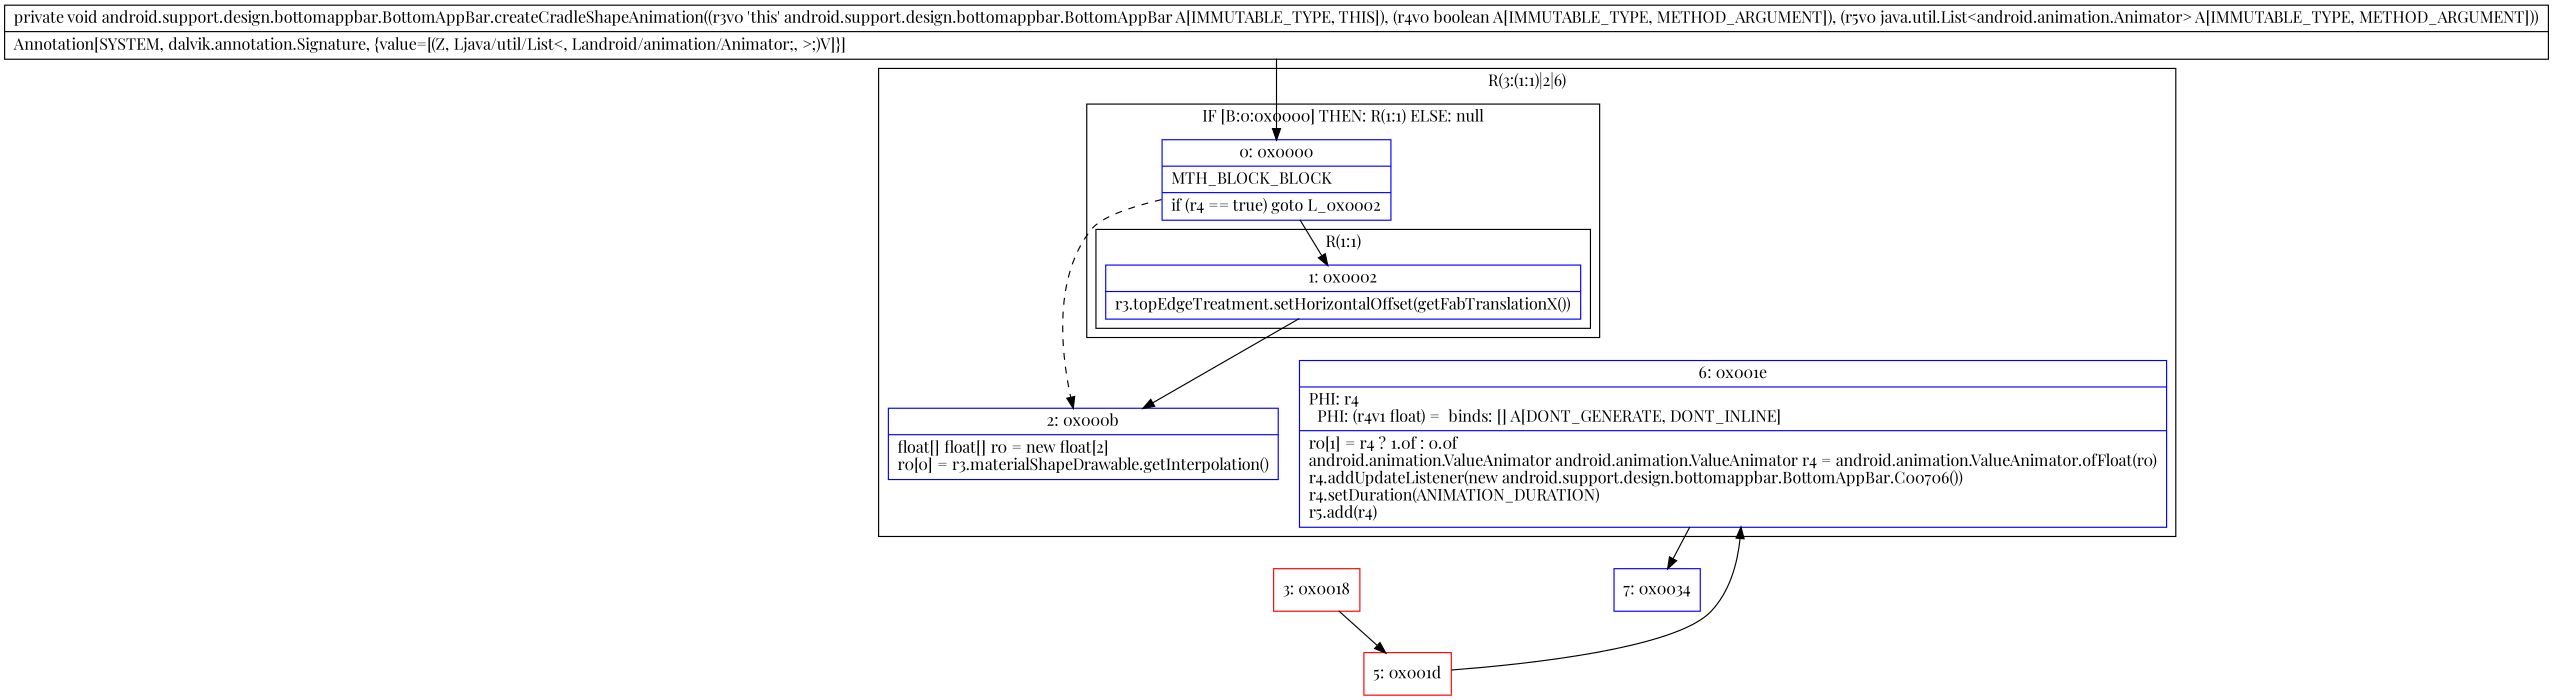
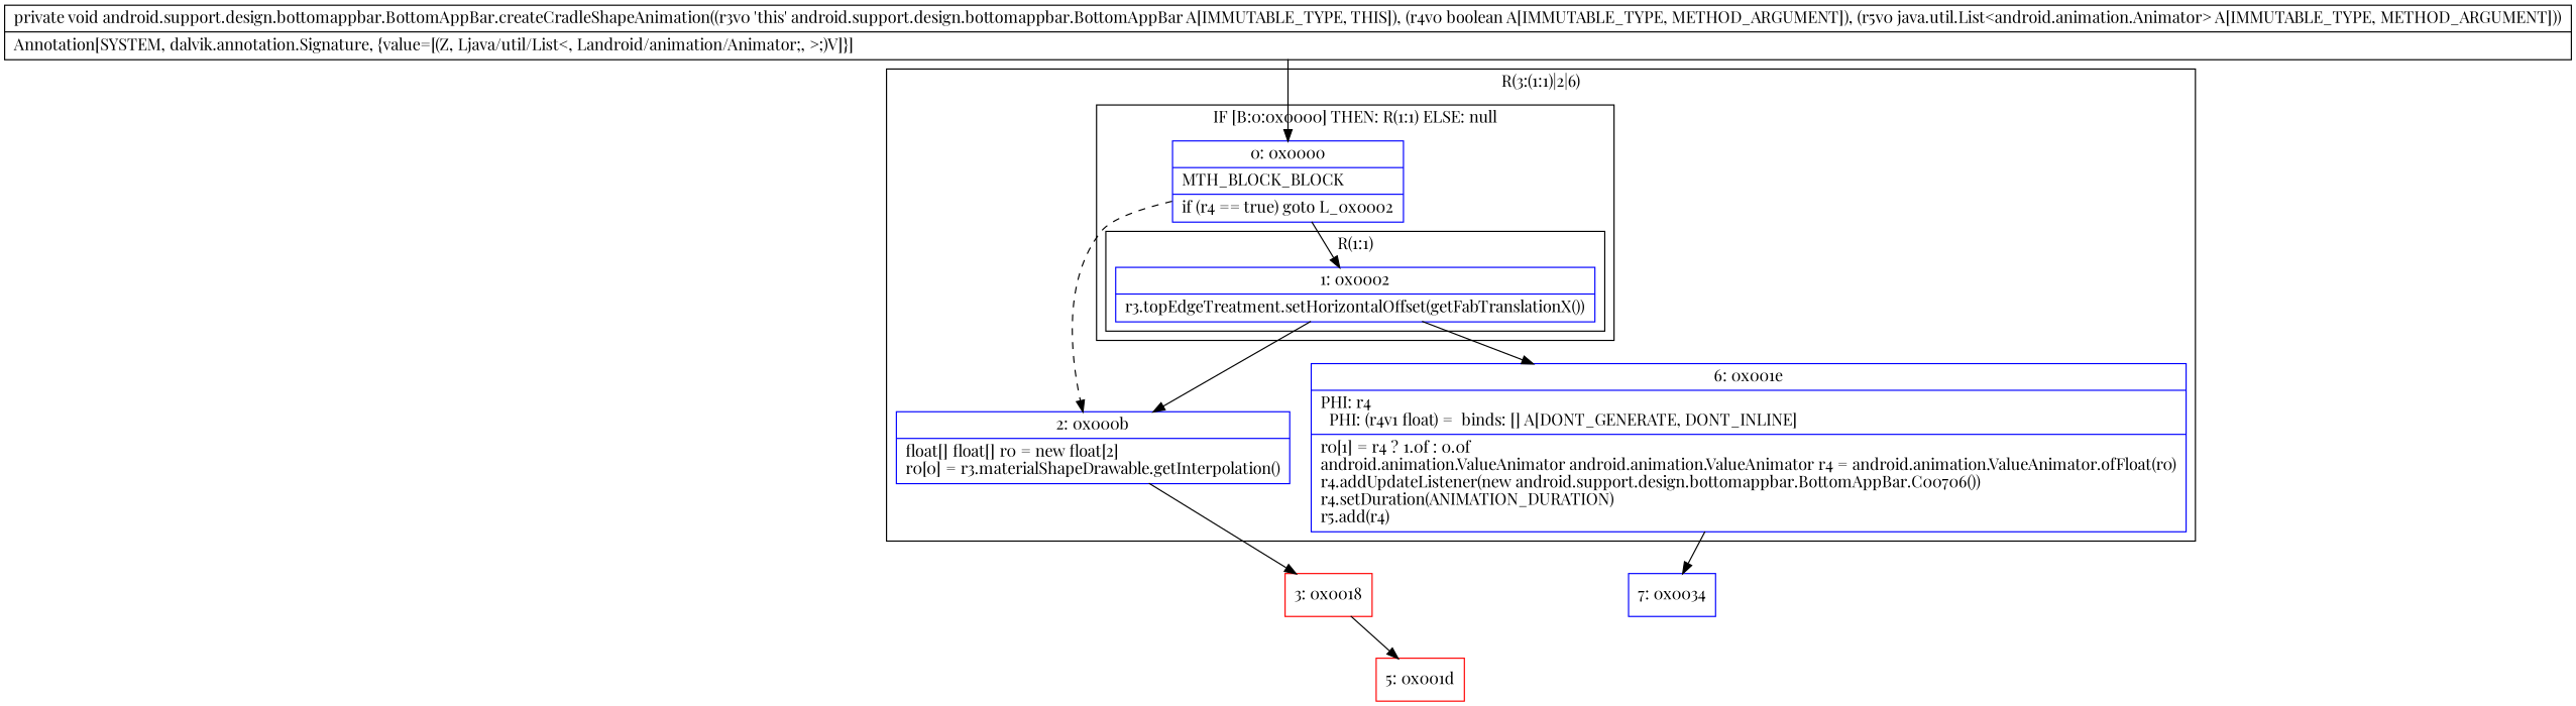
  digraph {
    fontname="Playfair Display"
    node [color=blue fontname="Playfair Display" shape=record]
    edge [fontname="Playfair Display"]
    n1 [label="{1\:\ 0x0002|r3.topEdgeTreatment.setHorizontalOffset(getFabTranslationX())\l}"]
    n2 [label="{0\:\ 0x0000|MTH_BLOCK_BLOCK\l|if (r4 == true) goto L_0x0002\l}"]
    n3 [label="{2\:\ 0x000b|float[] float[] r0 = new float[2]\lr0[0] = r3.materialShapeDrawable.getInterpolation()\l}"]
    n4 [label="{6\:\ 0x001e|PHI: r4 \l  PHI: (r4v1 float) =  binds: [] A[DONT_GENERATE, DONT_INLINE]\l|r0[1] = r4 ? 1.0f : 0.0f\landroid.animation.ValueAnimator android.animation.ValueAnimator r4 = android.animation.ValueAnimator.ofFloat(r0)\lr4.addUpdateListener(new android.support.design.bottomappbar.BottomAppBar.C00706())\lr4.setDuration(ANIMATION_DURATION)\lr5.add(r4)\l}"]
    n5 [color=red label="{3\:\ 0x0018}"]
    n6 [label="{7\:\ 0x0034}"]
    n7 [color=red label="{5\:\ 0x001d}"]
    n8 [label="{private void android.support.design.bottomappbar.BottomAppBar.createCradleShapeAnimation((r3v0 'this' android.support.design.bottomappbar.BottomAppBar A[IMMUTABLE_TYPE, THIS]), (r4v0 boolean A[IMMUTABLE_TYPE, METHOD_ARGUMENT]), (r5v0 java.util.List\<android.animation.Animator\> A[IMMUTABLE_TYPE, METHOD_ARGUMENT]))  | Annotation[SYSTEM, dalvik.annotation.Signature, \{value=[(Z, Ljava\/util\/List\<, Landroid\/animation\/Animator;, \>;)V]\}]\l}" color=""]
    subgraph cluster_1 {
      label="R(3:(1:1)|2|6)"
      n3
      n4
      subgraph cluster_2 {
        label="IF [B:0:0x0000] THEN: R(1:1) ELSE: null"
        n2
        subgraph cluster_3 {
          label="R(1:1)"
          n1
        }
      }
    }
    n1 -> n3
    n2 -> n1
    n2 -> n3 [style=dashed]
+   n3 -> n5
    n4 -> n6
    n5 -> n7
-   n7 -> n4
+   n1 -> n4
    n8 -> n2
  }
